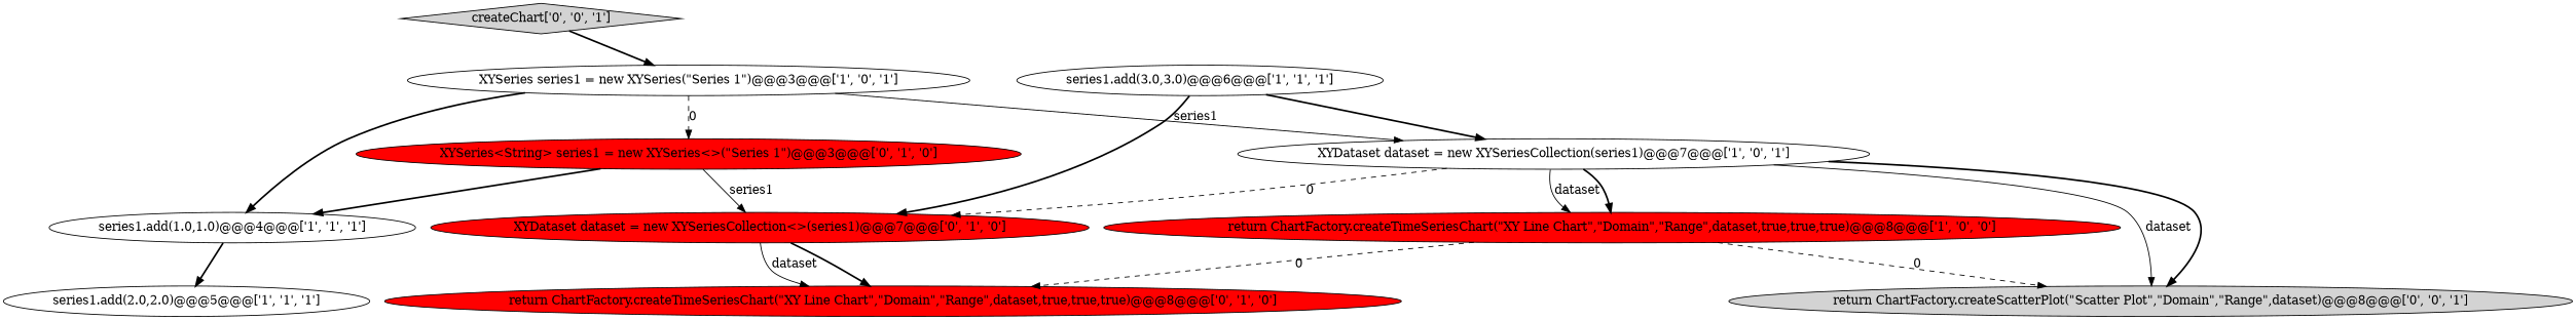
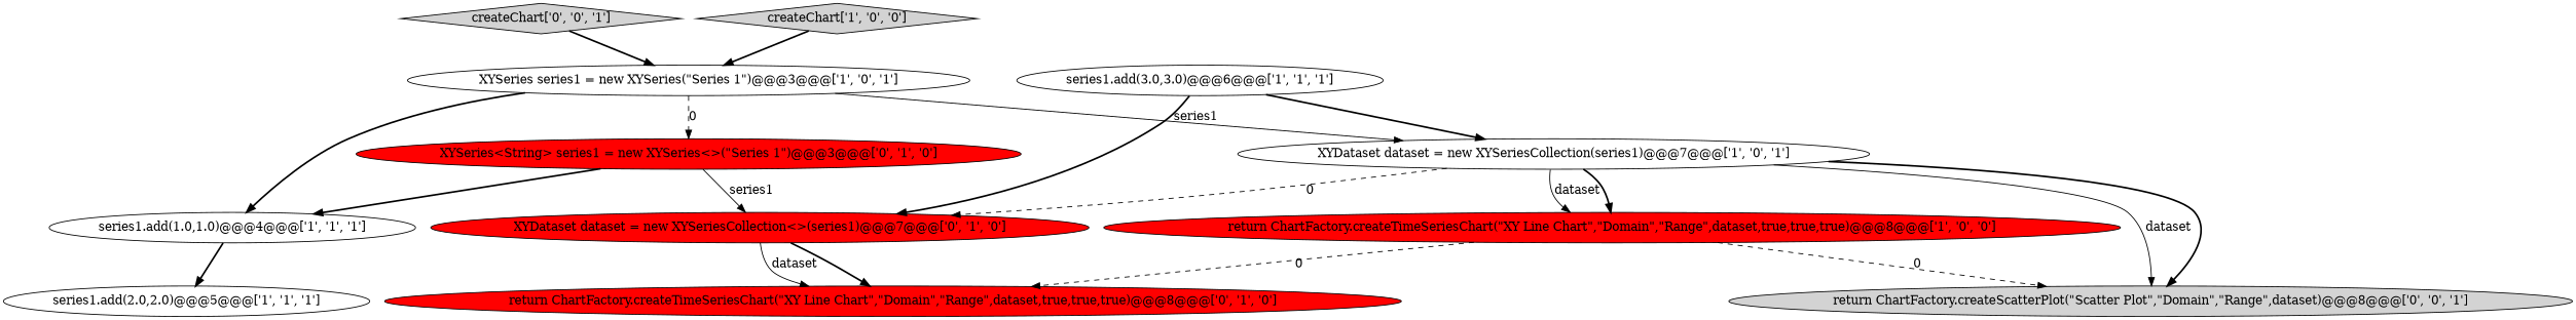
  digraph {
    node [fillcolor=white shape=ellipse style=filled]
    edge [style=bold]
    n1 [label="XYDataset dataset = new XYSeriesCollection(series1)@@@7@@@['1', '0', '1']"]
    n2 [fillcolor=red label="XYDataset dataset = new XYSeriesCollection<>(series1)@@@7@@@['0', '1', '0']"]
    n3 [fillcolor=red label="return ChartFactory.createTimeSeriesChart(\"XY Line Chart\",\"Domain\",\"Range\",dataset,true,true,true)@@@8@@@['1', '0', '0']"]
    n4 [fillcolor=lightgray label="return ChartFactory.createScatterPlot(\"Scatter Plot\",\"Domain\",\"Range\",dataset)@@@8@@@['0', '0', '1']"]
    n5 [fillcolor=red label="return ChartFactory.createTimeSeriesChart(\"XY Line Chart\",\"Domain\",\"Range\",dataset,true,true,true)@@@8@@@['0', '1', '0']"]
    n6 [label="series1.add(1.0,1.0)@@@4@@@['1', '1', '1']"]
    n7 [label="series1.add(2.0,2.0)@@@5@@@['1', '1', '1']"]
    n8 [fillcolor=lightgray label="createChart['0', '0', '1']" shape=diamond]
    n9 [label="XYSeries series1 = new XYSeries(\"Series 1\")@@@3@@@['1', '0', '1']"]
    n10 [fillcolor=red label="XYSeries<String> series1 = new XYSeries<>(\"Series 1\")@@@3@@@['0', '1', '0']"]
    n11 [label="series1.add(3.0,3.0)@@@6@@@['1', '1', '1']"]
+   n12 [fillcolor=lightgray label="createChart['1', '0', '0']" shape=diamond]
    n1 -> n2 [label=0 style=dashed]
    n1 -> n3 [label=dataset style=solid]
    n1 -> n3
    n1 -> n4 [label=dataset style=solid]
    n1 -> n4
    n2 -> n5
    n2 -> n5 [label=dataset style=solid]
    n3 -> n4 [label=0 style=dashed]
    n3 -> n5 [label=0 style=dashed]
    n6 -> n7
    n8 -> n9
    n9 -> n1 [label=series1 style=solid]
    n9 -> n6
    n9 -> n10 [label=0 style=dashed]
    n10 -> n2 [label=series1 style=solid]
    n10 -> n6
    n11 -> n1
    n11 -> n2
+   n12 -> n9
  }
